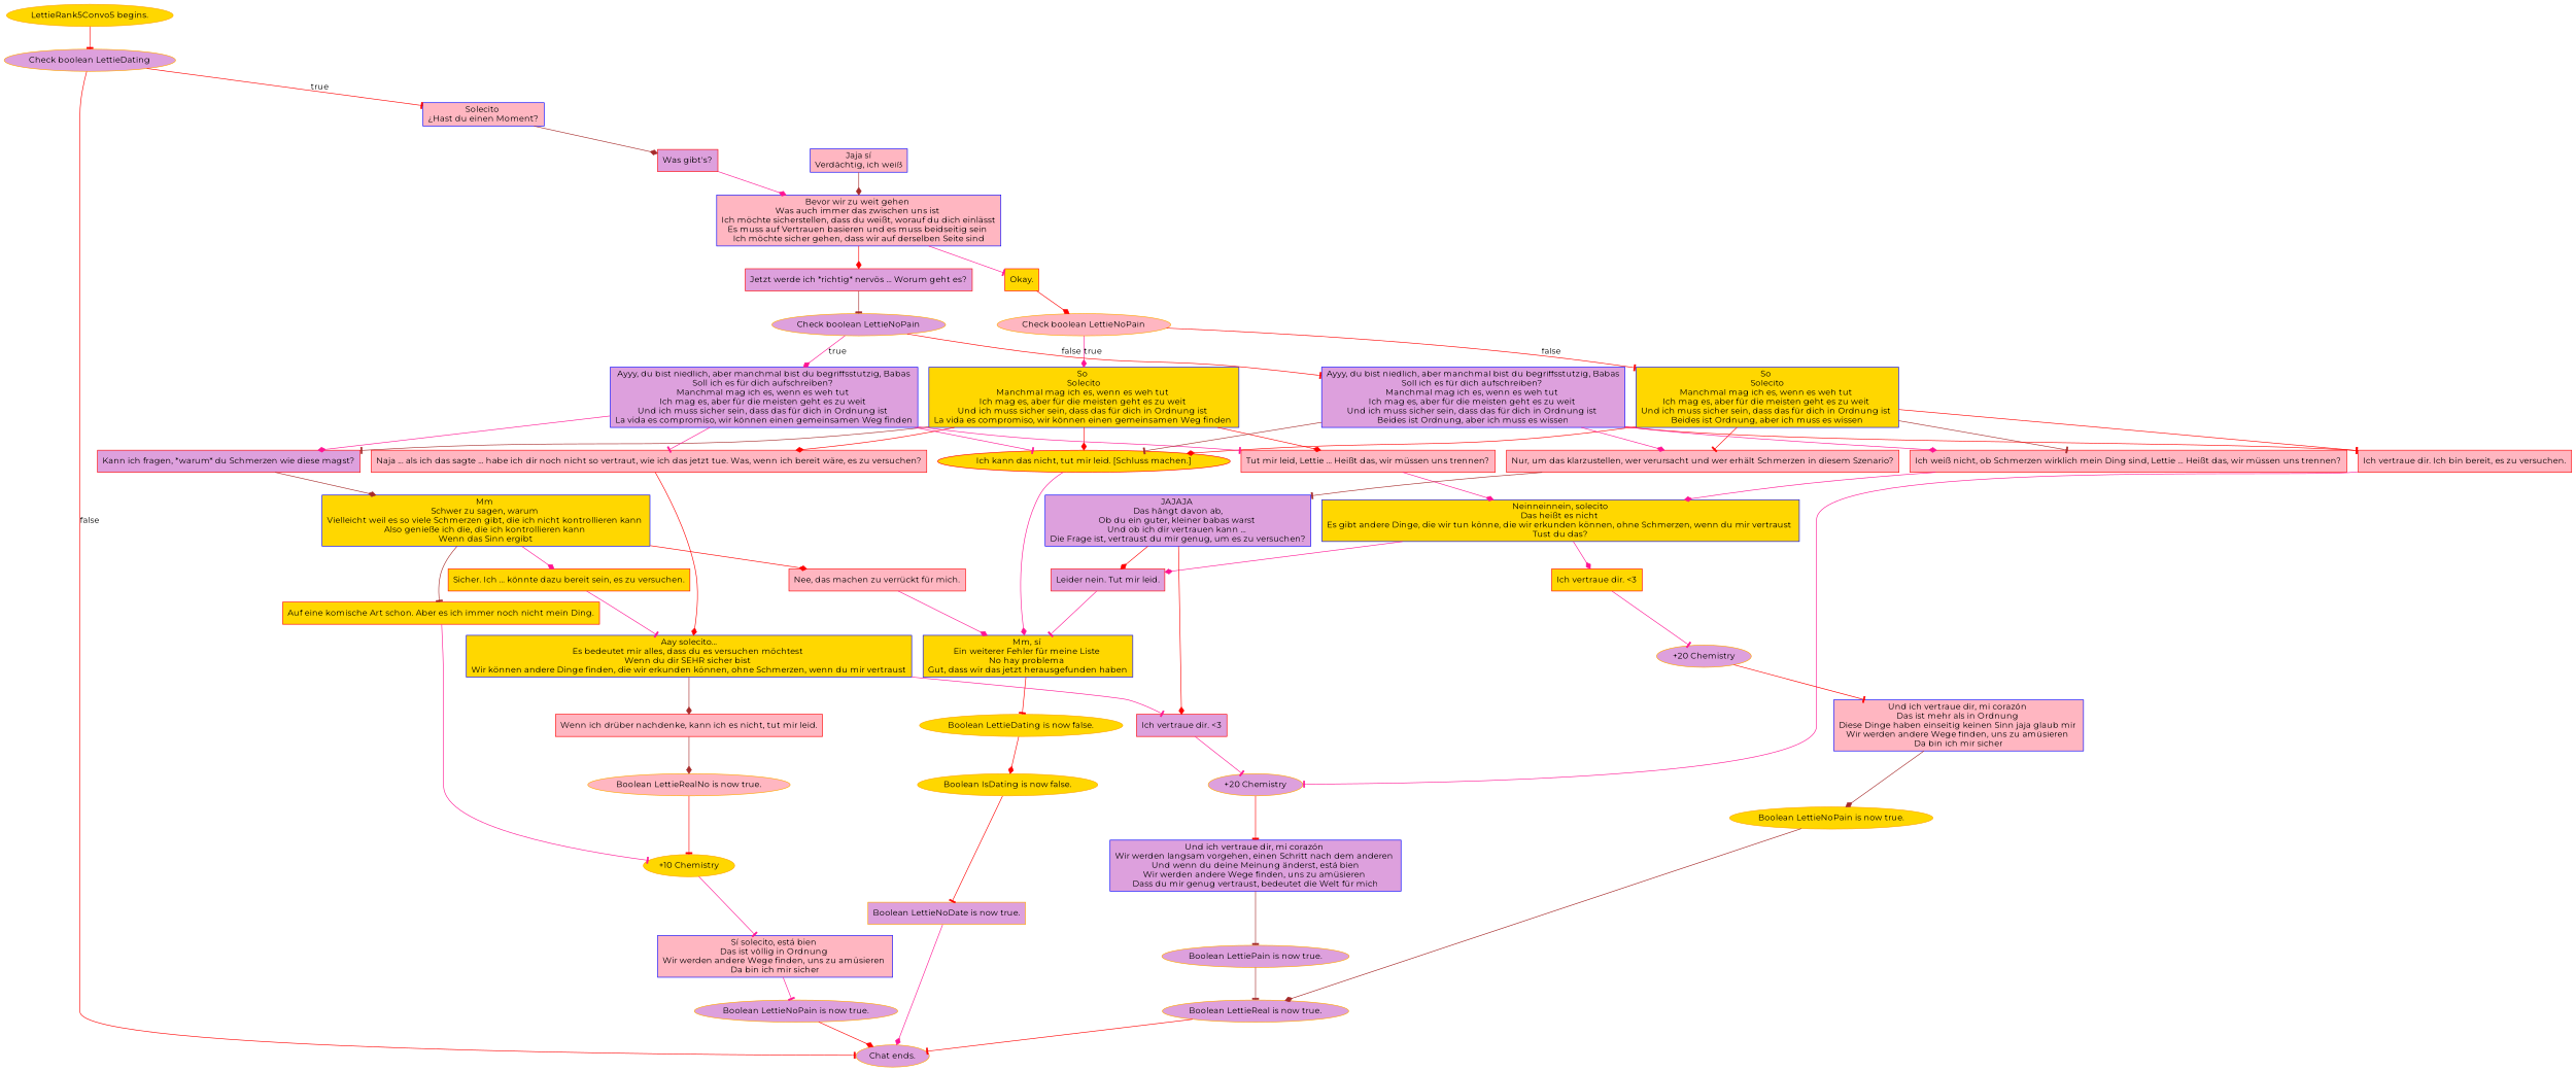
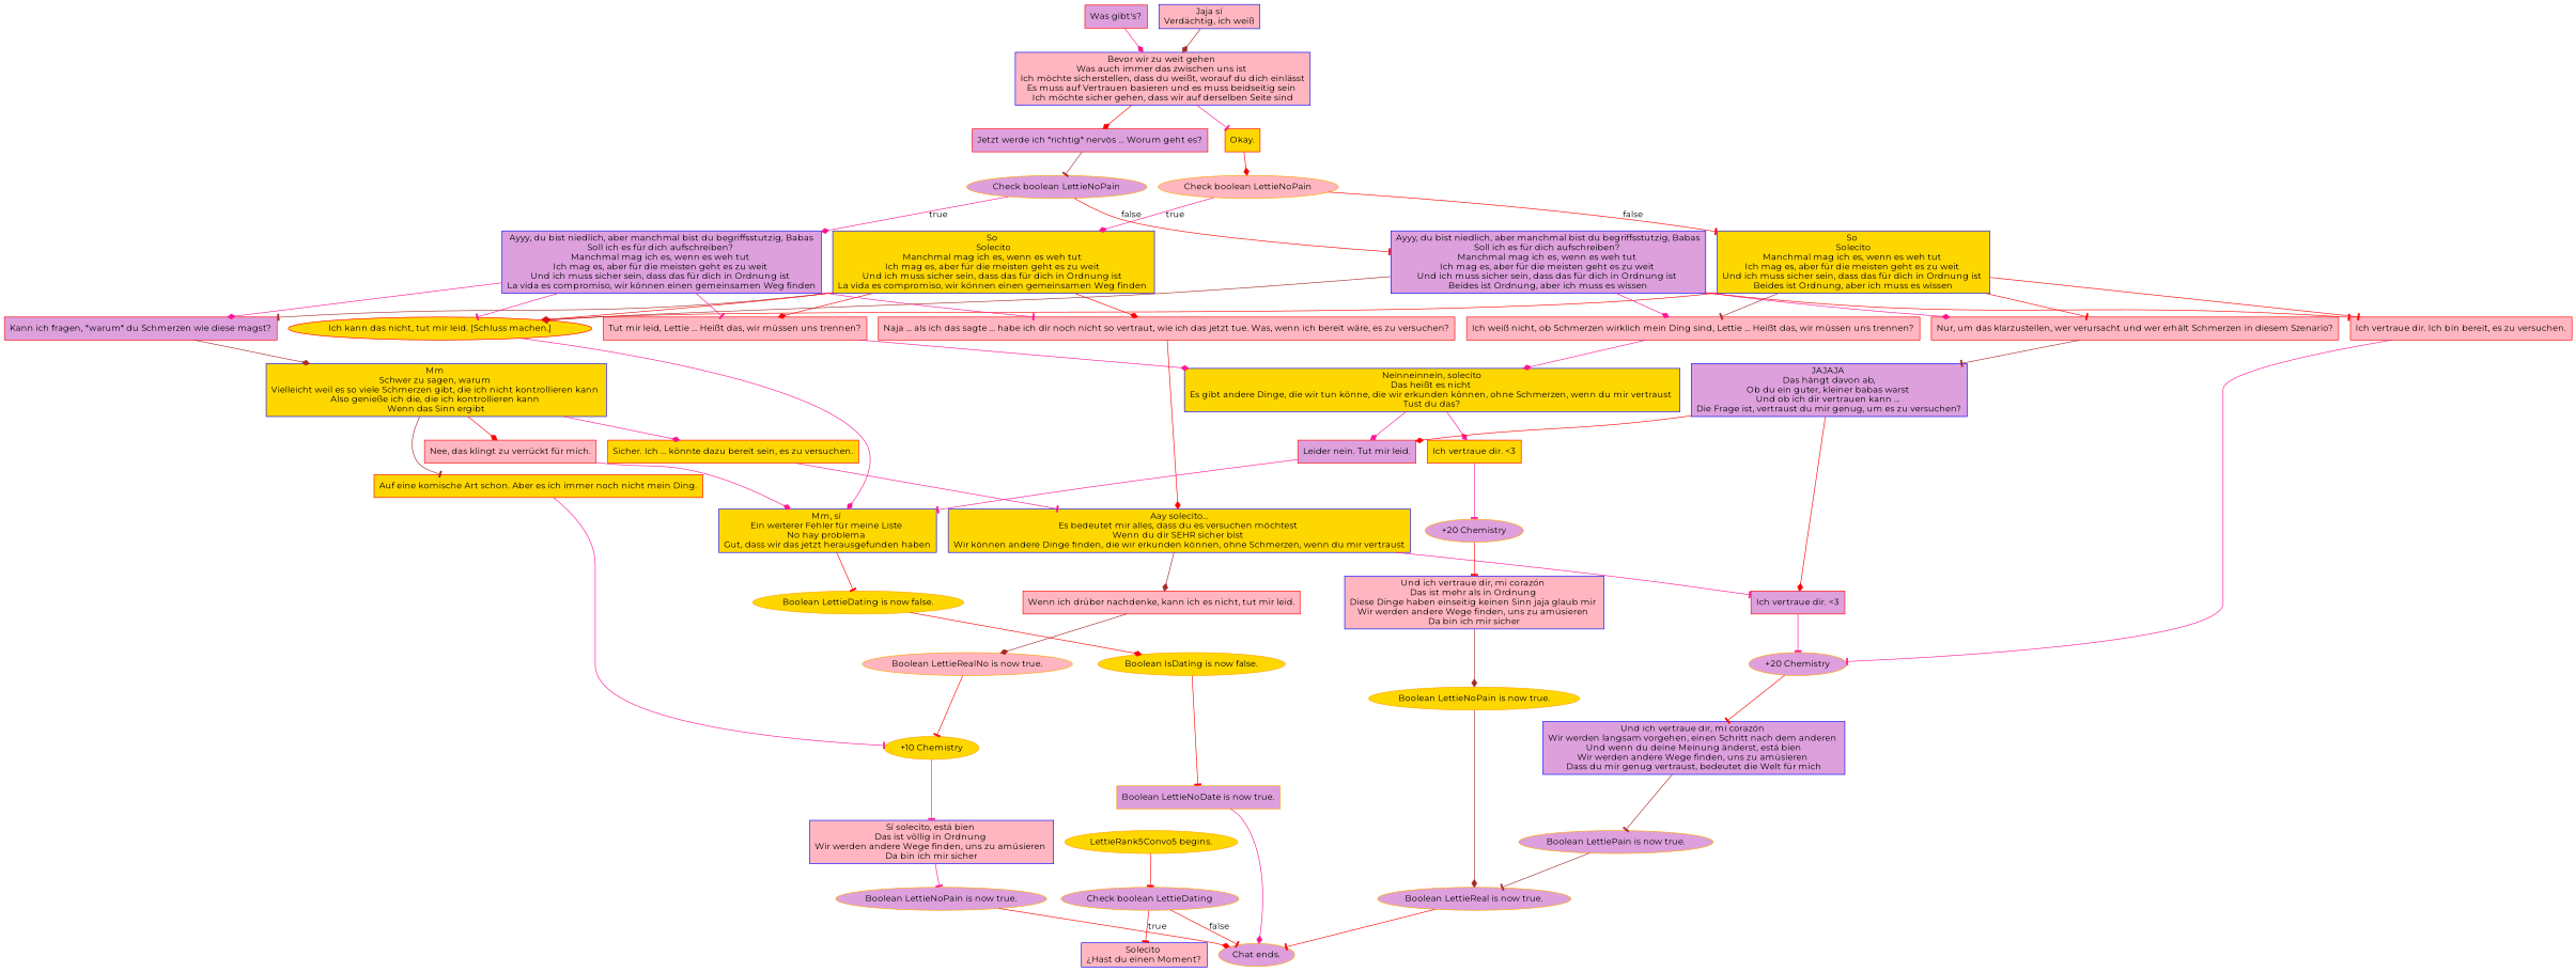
  digraph {
    fontname=Montserrat
    node [color=red fillcolor=plum fontname=Montserrat style=filled shape=box]
    edge [arrowhead=tee color=deeppink fontname=Montserrat]
    "LettieRank5Convo5 begins." [color=orange fillcolor=gold shape=""]
    n2 [color=orange label="Check boolean LettieDating" shape=""]
    n3 [color=blue fillcolor=lightpink label="Solecito \n¿Hast du einen Moment?"]
    "Chat ends." [color=orange shape=""]
    n5 [label="Was gibt's?"]
    n6 [color=blue fillcolor=lightpink label="Bevor wir zu weit gehen \nWas auch immer das zwischen uns ist \nIch möchte sicherstellen, dass du weißt, worauf du dich einlässt\nEs muss auf Vertrauen basieren und es muss beidseitig sein \nIch möchte sicher gehen, dass wir auf derselben Seite sind"]
    n7 [fillcolor=gold label="Okay."]
    n8 [label="Jetzt werde ich *richtig* nervös ... Worum geht es?"]
    n9 [color=blue fillcolor=lightpink label="Jaja sí\nVerdächtig, ich weiß"]
    n10 [color=orange fillcolor=lightpink label="Check boolean LettieNoPain" shape=""]
    n11 [color=orange label="Check boolean LettieNoPain" shape=""]
    n12 [color=blue fillcolor=gold label="So \nSolecito\nManchmal mag ich es, wenn es weh tut \nIch mag es, aber für die meisten geht es zu weit \nUnd ich muss sicher sein, dass das für dich in Ordnung ist \nLa vida es compromiso, wir können einen gemeinsamen Weg finden "]
    n13 [color=blue fillcolor=gold label="So \nSolecito\nManchmal mag ich es, wenn es weh tut \nIch mag es, aber für die meisten geht es zu weit \nUnd ich muss sicher sein, dass das für dich in Ordnung ist \nBeides ist Ordnung, aber ich muss es wissen"]
    n14 [color=blue label="Ayyy, du bist niedlich, aber manchmal bist du begriffsstutzig, Babas\nSoll ich es für dich aufschreiben? \nManchmal mag ich es, wenn es weh tut \nIch mag es, aber für die meisten geht es zu weit \nUnd ich muss sicher sein, dass das für dich in Ordnung ist \nLa vida es compromiso, wir können einen gemeinsamen Weg finden"]
    n15 [color=blue label="Ayyy, du bist niedlich, aber manchmal bist du begriffsstutzig, Babas\nSoll ich es für dich aufschreiben? \nManchmal mag ich es, wenn es weh tut \nIch mag es, aber für die meisten geht es zu weit \nUnd ich muss sicher sein, dass das für dich in Ordnung ist \nBeides ist Ordnung, aber ich muss es wissen"]
    n16 [fillcolor=lightpink label="Tut mir leid, Lettie ... Heißt das, wir müssen uns trennen?"]
    n17 [fillcolor=lightpink label="Naja ... als ich das sagte ... habe ich dir noch nicht so vertraut, wie ich das jetzt tue. Was, wenn ich bereit wäre, es zu versuchen?"]
    n18 [label="Kann ich fragen, *warum* du Schmerzen wie diese magst?"]
    n19 [fillcolor=gold label="Ich kann das nicht, tut mir leid. [Schluss machen.]" shape=ellipse]
    n20 [fillcolor=lightpink label="Nur, um das klarzustellen, wer verursacht und wer erhält Schmerzen in diesem Szenario?"]
    n21 [fillcolor=lightpink label="Ich vertraue dir. Ich bin bereit, es zu versuchen."]
    n22 [fillcolor=lightpink label="Ich weiß nicht, ob Schmerzen wirklich mein Ding sind, Lettie ... Heißt das, wir müssen uns trennen?"]
    n23 [color=blue fillcolor=gold label="Neinneinnein, solecito\nDas heißt es nicht \nEs gibt andere Dinge, die wir tun könne, die wir erkunden können, ohne Schmerzen, wenn du mir vertraust \nTust du das?"]
    n24 [color=blue fillcolor=gold label="Aay solecito...\nEs bedeutet mir alles, dass du es versuchen möchtest \nWenn du dir SEHR sicher bist \nWir können andere Dinge finden, die wir erkunden können, ohne Schmerzen, wenn du mir vertraust"]
    n25 [color=blue fillcolor=gold label="Mm \nSchwer zu sagen, warum \nVielleicht weil es so viele Schmerzen gibt, die ich nicht kontrollieren kann \nAlso genieße ich die, die ich kontrollieren kann \nWenn das Sinn ergibt"]
    n26 [color=blue fillcolor=gold label="Mm, sí \nEin weiterer Fehler für meine Liste \nNo hay problema \nGut, dass wir das jetzt herausgefunden haben"]
    n27 [color=blue label="JAJAJA \nDas hängt davon ab,\nOb du ein guter, kleiner babas warst \nUnd ob ich dir vertrauen kann ... \nDie Frage ist, vertraust du mir genug, um es zu versuchen?"]
    n28 [color=orange label="+20 Chemistry" shape=""]
    n29 [fillcolor=gold label="Ich vertraue dir. <3"]
    n30 [label="Leider nein. Tut mir leid."]
    n31 [label="Ich vertraue dir. <3"]
    n32 [fillcolor=lightpink label="Wenn ich drüber nachdenke, kann ich es nicht, tut mir leid."]
    n33 [fillcolor=gold label="Sicher. Ich ... könnte dazu bereit sein, es zu versuchen."]
    n34 [fillcolor=gold label="Auf eine komische Art schon. Aber es ich immer noch nicht mein Ding."]
-   n35 [fillcolor=lightpink label="Nee, das machen zu verrückt für mich."]
+   n35 [fillcolor=lightpink label="Nee, das klingt zu verrückt für mich."]
    n36 [color=orange fillcolor=gold label="Boolean LettieDating is now false." shape=""]
    n37 [color=blue label="Und ich vertraue dir, mi corazón \nWir werden langsam vorgehen, einen Schritt nach dem anderen \nUnd wenn du deine Meinung änderst, está bien\nWir werden andere Wege finden, uns zu amüsieren \nDass du mir genug vertraust, bedeutet die Welt für mich"]
    n38 [color=orange label="+20 Chemistry" shape=""]
    n39 [color=orange fillcolor=lightpink label="Boolean LettieRealNo is now true." shape=""]
    n40 [color=orange fillcolor=gold label="+10 Chemistry" shape=""]
    n41 [color=orange fillcolor=gold label="Boolean IsDating is now false." shape=""]
    n42 [color=orange label="Boolean LettiePain is now true." shape=""]
    n43 [color=blue fillcolor=lightpink label="Und ich vertraue dir, mi corazón \nDas ist mehr als in Ordnung \nDiese Dinge haben einseitig keinen Sinn jaja glaub mir \nWir werden andere Wege finden, uns zu amüsieren \nDa bin ich mir sicher"]
    n44 [color=blue fillcolor=lightpink label="Sí solecito, está bien \nDas ist völlig in Ordnung \nWir werden andere Wege finden, uns zu amüsieren \nDa bin ich mir sicher"]
    n45 [color=orange label="Boolean LettieNoDate is now true."]
    n46 [color=orange label="Boolean LettieReal is now true." shape=""]
    n47 [color=orange fillcolor=gold label="Boolean LettieNoPain is now true." shape=""]
    n48 [color=orange label="Boolean LettieNoPain is now true." shape=""]
    "LettieRank5Convo5 begins." -> n2 [color=red]
    n2 -> n3 [color=red label=true]
    n2 -> "Chat ends." [color=red label=false]
-   n3 -> n5 [arrowhead=diamond color=brown]
    n5 -> n6 [arrowhead=diamond]
    n6 -> n7
    n6 -> n8 [arrowhead=diamond color=red]
    n7 -> n10 [arrowhead=diamond color=red]
    n8 -> n11 [color=brown]
    n9 -> n6 [arrowhead=diamond color=brown]
    n10 -> n12 [arrowhead=diamond label=true]
    n10 -> n13 [color=red label=false]
    n11 -> n14 [arrowhead=diamond label=true]
    n11 -> n15 [color=red label=false]
    n12 -> n16 [arrowhead=diamond color=red]
    n12 -> n17 [arrowhead=diamond color=red]
    n12 -> n18 [color=brown]
    n12 -> n19 [arrowhead=diamond color=red]
    n13 -> n19 [arrowhead=diamond color=red]
    n13 -> n20 [color=red]
    n13 -> n21 [color=red]
    n13 -> n22 [color=brown]
    n14 -> n16
    n14 -> n17
    n14 -> n18 [arrowhead=diamond]
    n14 -> n19
    n15 -> n19 [color=brown]
    n15 -> n20 [arrowhead=diamond]
    n15 -> n21 [color=red]
    n15 -> n22 [arrowhead=diamond]
    n16 -> n23 [arrowhead=diamond]
    n17 -> n24 [arrowhead=diamond color=red]
    n18 -> n25 [arrowhead=diamond color=brown]
    n19 -> n26 [arrowhead=diamond]
    n20 -> n27 [color=brown]
    n21 -> n28
    n22 -> n23 [arrowhead=diamond]
    n23 -> n29 [arrowhead=diamond]
    n23 -> n30 [arrowhead=diamond]
    n24 -> n31
    n24 -> n32 [arrowhead=diamond color=brown]
    n25 -> n33 [arrowhead=diamond]
    n25 -> n34 [color=brown]
    n25 -> n35 [arrowhead=diamond color=red]
    n26 -> n36 [color=red]
    n27 -> n30 [arrowhead=diamond color=red]
    n27 -> n31 [arrowhead=diamond color=red]
    n28 -> n37 [color=red]
    n29 -> n38
    n30 -> n26
    n31 -> n28
    n32 -> n39 [arrowhead=diamond color=brown]
    n33 -> n24
    n34 -> n40
    n35 -> n26 [arrowhead=diamond]
    n36 -> n41 [arrowhead=diamond color=red]
    n37 -> n42 [color=brown]
    n38 -> n43 [color=red]
    n39 -> n40 [color=red]
    n40 -> n44
    n41 -> n45 [color=red]
    n42 -> n46 [color=brown]
    n43 -> n47 [arrowhead=diamond color=brown]
    n44 -> n48
    n45 -> "Chat ends." [arrowhead=diamond]
    n46 -> "Chat ends." [color=red]
    n47 -> n46 [arrowhead=diamond color=brown]
    n48 -> "Chat ends." [arrowhead=diamond color=red]
  }
